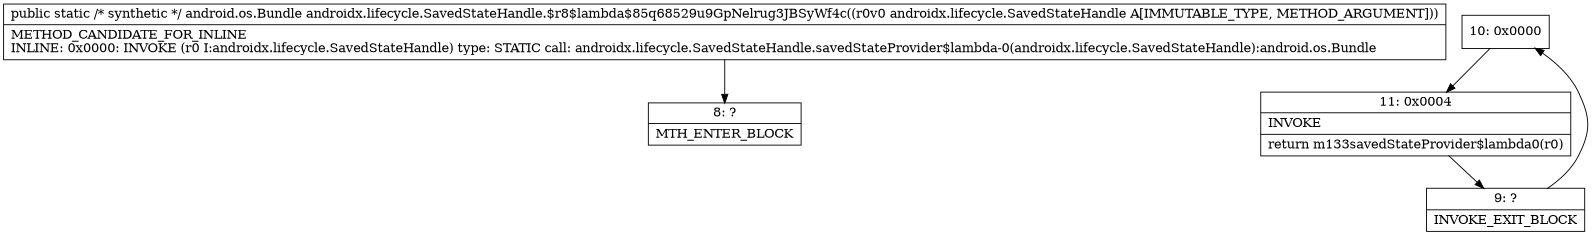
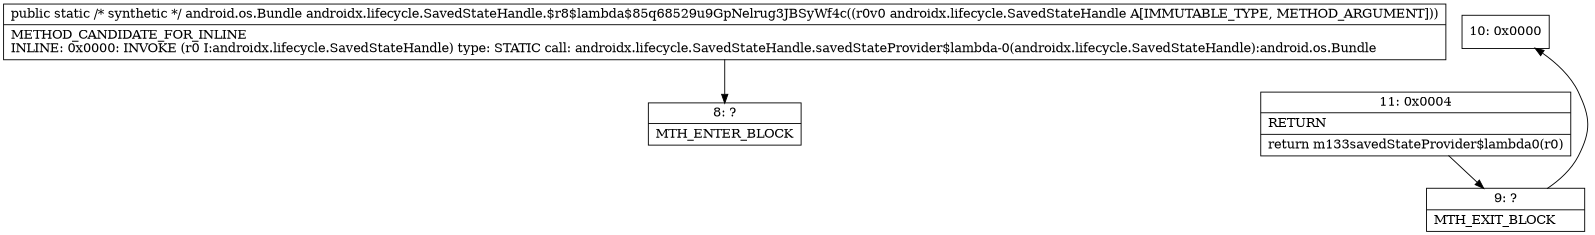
  digraph {
    node [shape=record]
    n1 [label="{8\:\ ?|MTH_ENTER_BLOCK\l}"]
    n2 [label="{10\:\ 0x0000}"]
-   n3 [label="{11\:\ 0x0004|INVOKE\l|return m133savedStateProvider$lambda0(r0)\l}"]
-   n4 [label="{9\:\ ?|INVOKE_EXIT_BLOCK\l}"]
+   n3 [label="{11\:\ 0x0004|RETURN\l|return m133savedStateProvider$lambda0(r0)\l}"]
+   n4 [label="{9\:\ ?|MTH_EXIT_BLOCK\l}"]
    n5 [label="{public static \/* synthetic *\/ android.os.Bundle androidx.lifecycle.SavedStateHandle.$r8$lambda$85q68529u9GpNelrug3JBSyWf4c((r0v0 androidx.lifecycle.SavedStateHandle A[IMMUTABLE_TYPE, METHOD_ARGUMENT]))  | METHOD_CANDIDATE_FOR_INLINE\lINLINE: 0x0000: INVOKE  (r0 I:androidx.lifecycle.SavedStateHandle) type: STATIC call: androidx.lifecycle.SavedStateHandle.savedStateProvider$lambda\-0(androidx.lifecycle.SavedStateHandle):android.os.Bundle\l}"]
-   n2 -> n3
    n3 -> n4
    n4 -> n2
    n5 -> n1
  }
